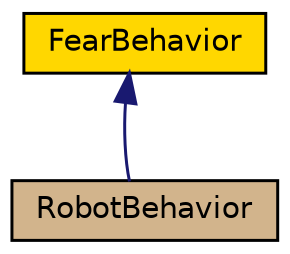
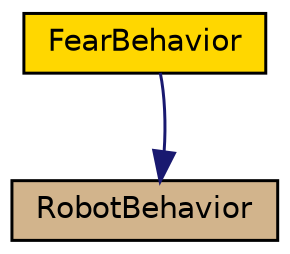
  digraph {
    node [color=black fontname=Helvetica fontsize=10 shape=record style=filled]
    n1 [fillcolor=gold fontcolor=black height=0.2 label=FearBehavior width=0.4]
    n2 [fillcolor=tan height=0.2 label=RobotBehavior width=0.4]
-   n1 -> n2 [color=midnightblue dir=back fontname=Helvetica fontsize=10 labelfontname=Helvetica labelfontsize=10 style=solid]
+   n2 -> n1 [color=midnightblue dir=back fontname=Helvetica fontsize=10 labelfontname=Helvetica labelfontsize=10 style=solid]
  }
